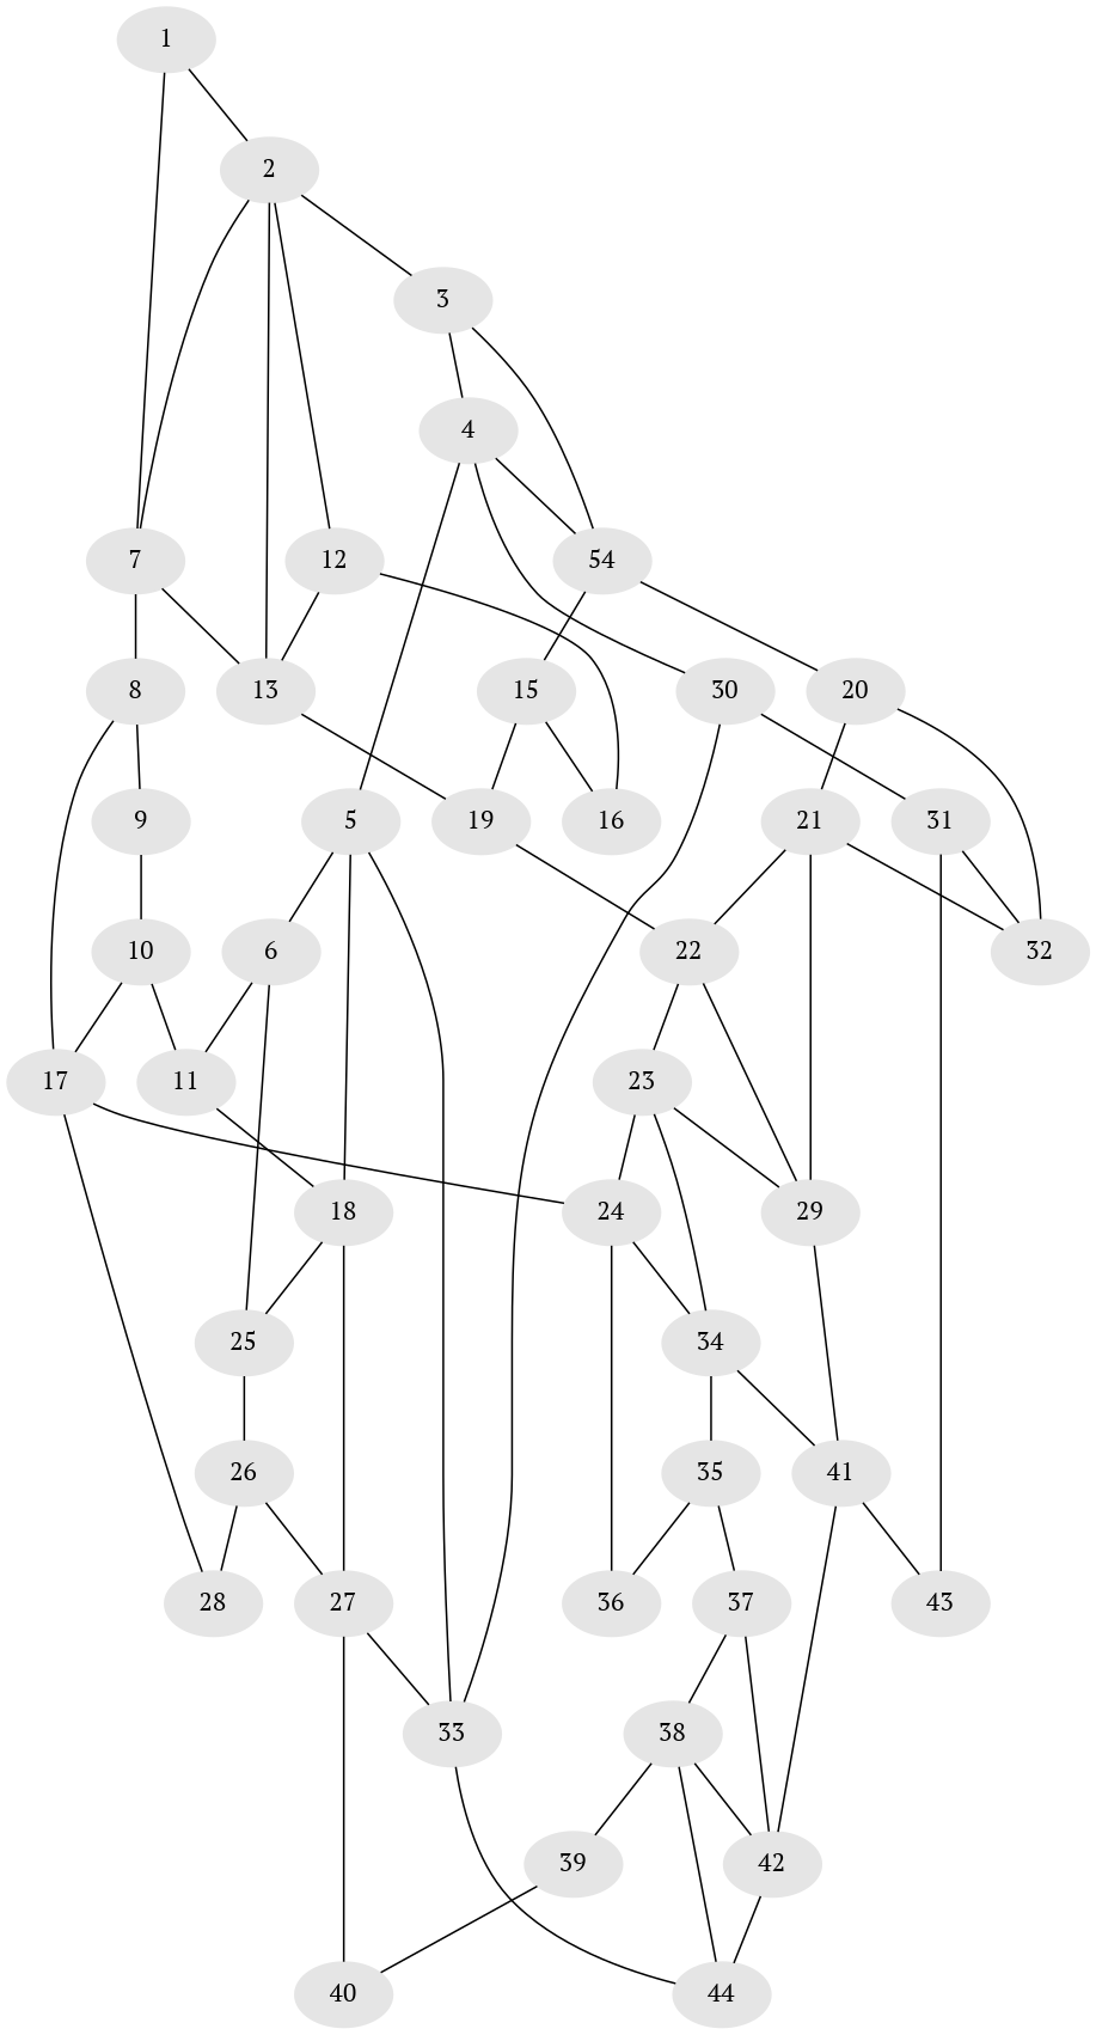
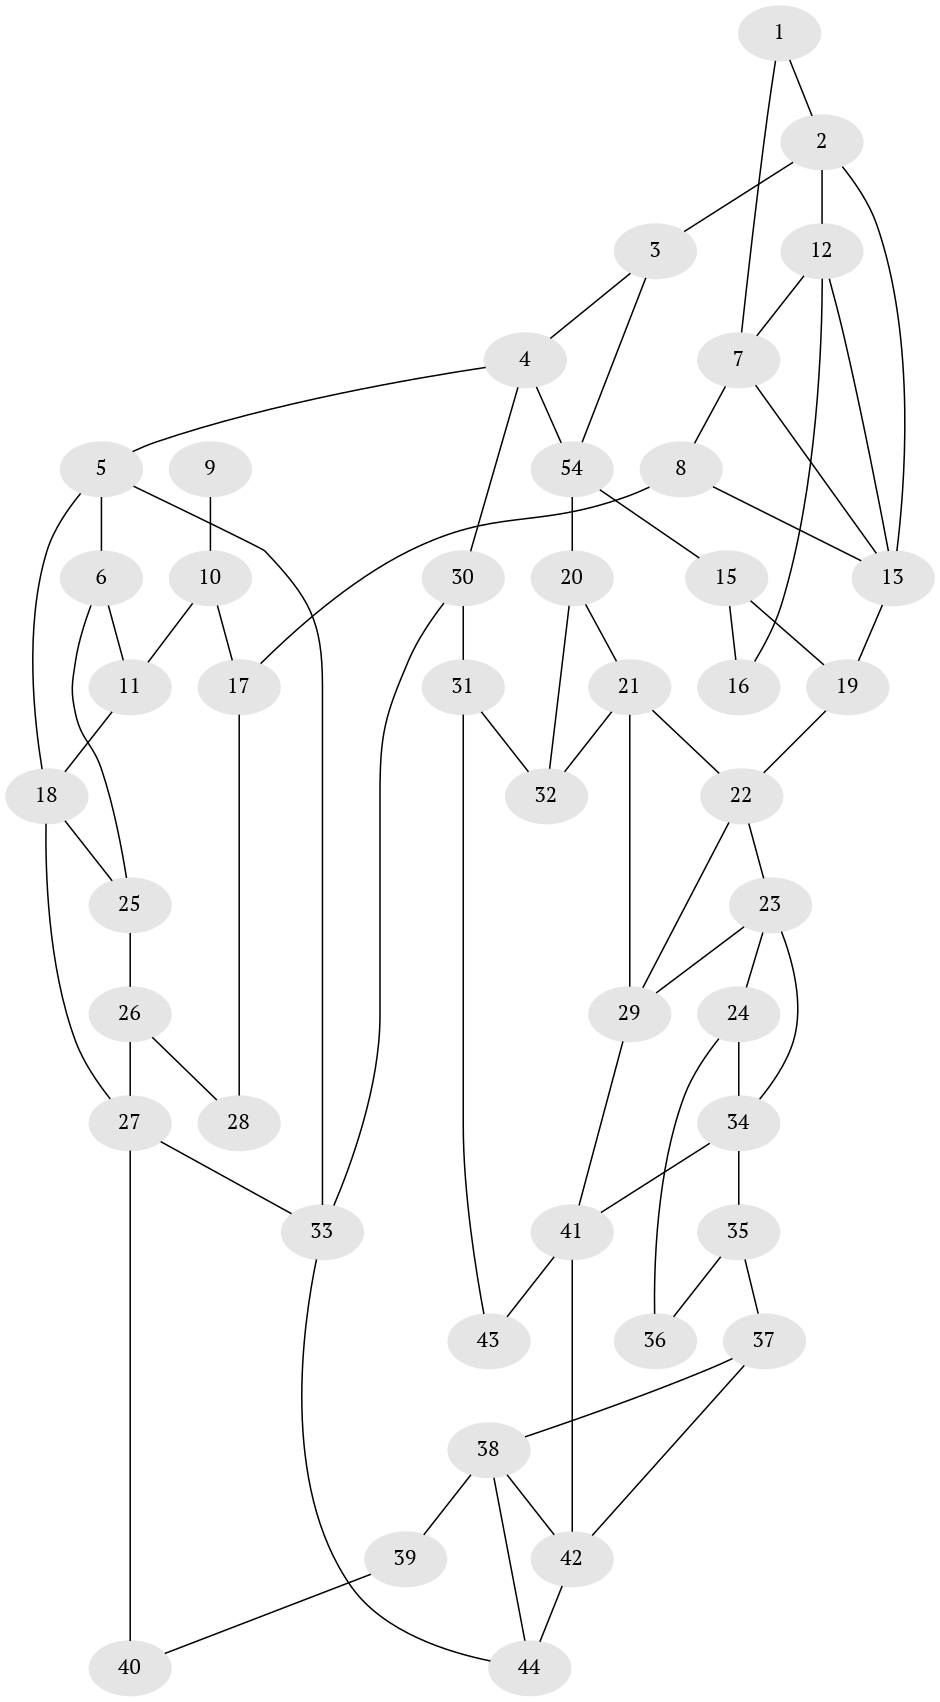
  graph {
    fontname="PT Serif"
    node [color=gray90 fontname="PT Serif" style=filled]
    edge [fontname="PT Serif" weight=1.0]
    1
    2
    7
    3
    12
    13
    8
    4
    n9 [label=54]
    16
    19
    5
    30
    15
    20
    6
    18
    33
    31
    11
    25
    27
    44
    9
    17
    10
    24
    28
    26
    22
    21
    32
    34
    36
    40
    29
    23
    41
    35
    43
    42
    37
    38
    39
    1 -- 2
    1 -- 7
-   2 -- 7
+   12 -- 7
    2 -- 3 [weight=2.0]
    2 -- 12
    2 -- 13
    7 -- 13 [weight=2.0]
    7 -- 8 [weight=2.0]
    3 -- 4
    3 -- n9
    12 -- 13
    12 -- 16
    13 -- 19
-   8 -- 9 [weight=2.0]
+   8 -- 13 [weight=2.0]
    8 -- 17
    4 -- n9
    4 -- 5
    4 -- 30
    n9 -- 15 [weight=2.0]
    n9 -- 20 [weight=2.0]
    19 -- 22 [weight=2.0]
    5 -- 6
    5 -- 18
    5 -- 33
    30 -- 33
    30 -- 31
    15 -- 16 [weight=2.0]
    15 -- 19 [weight=2.0]
    20 -- 21
    20 -- 32
    6 -- 11
    6 -- 25
    18 -- 25
    18 -- 27
    33 -- 44
    31 -- 32 [weight=2.0]
    31 -- 43
    11 -- 18 [weight=3.0]
    25 -- 26 [weight=2.0]
    27 -- 33
    27 -- 40 [weight=2.0]
    9 -- 10
-   17 -- 24 [weight=2.0]
    17 -- 28
    10 -- 11 [weight=2.0]
    10 -- 17
    24 -- 34
    24 -- 36
    26 -- 27 [weight=2.0]
    26 -- 28 [weight=2.0]
    22 -- 29
    22 -- 23
    21 -- 22 [weight=2.0]
    21 -- 32
    21 -- 29
    34 -- 41
    34 -- 35
    29 -- 41
    23 -- 24 [weight=2.0]
    23 -- 34
    23 -- 29
    41 -- 43 [weight=2.0]
    41 -- 42 [weight=2.0]
    35 -- 36 [weight=2.0]
    35 -- 37 [weight=2.0]
    42 -- 44 [weight=2.0]
    37 -- 42
    37 -- 38 [weight=2.0]
    38 -- 44
    38 -- 42
    38 -- 39 [weight=2.0]
    39 -- 40
  }
